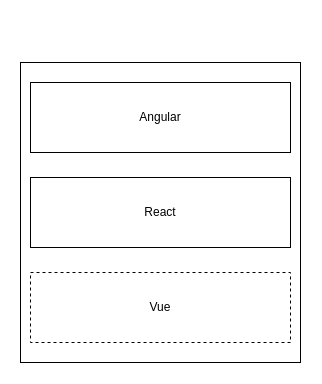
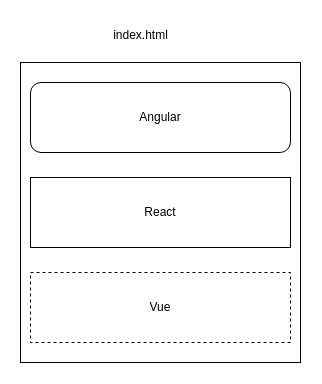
  <mxCell id="0" />
  <mxCell id="1" parent="0" />
  <mxCell id="2" value="" style="rounded=0;whiteSpace=wrap;html=1;" vertex="1" parent="1"><mxGeometry x="20" y="62" width="280" height="300" as="geometry" /></mxCell>
- <mxCell id="3" value="Angular" style="rounded=0;whiteSpace=wrap;html=1;" vertex="1" parent="1"><mxGeometry x="30" y="82" width="260" height="70" as="geometry" /></mxCell>
+ <mxCell id="3" value="Angular" style="whiteSpace=wrap;html=1;rounded=1;" vertex="1" parent="1"><mxGeometry x="30" y="82" width="260" height="70" as="geometry" /></mxCell>
  <mxCell id="4" value="React" style="rounded=0;whiteSpace=wrap;html=1;" vertex="1" parent="1"><mxGeometry x="30" y="177" width="260" height="70" as="geometry" /></mxCell>
  <mxCell id="5" value="Vue" style="rounded=0;whiteSpace=wrap;html=1;dashed=1;" vertex="1" parent="1"><mxGeometry x="30" y="272" width="260" height="70" as="geometry" /></mxCell>
+ <mxCell id="6" value="index.html" style="text;html=1;align=center;verticalAlign=middle;resizable=0;points=[];autosize=1;strokeColor=none;fillColor=none;" vertex="1" parent="1"><mxGeometry x="100" y="20" width="80" height="30" as="geometry" /></mxCell>
